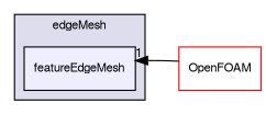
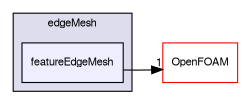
  digraph {
    compound=true
    rankdir=LR
    node [fontname=FreeSans fontsize=10 shape=box]
    n1 [fillcolor="#eeeeff" label=featureEdgeMesh pencolor=black style=filled]
    n2 [color=red label=OpenFOAM]
    subgraph cluster_1 {
      bgcolor="#ddddee"
      fontname=FreeSans
      fontsize=10
      label=edgeMesh
      pencolor=black
      n1
    }
-   n2 -> n1 [headlabel=1 labeldistance=1.5 labelfontname=FreeSans labelfontsize=10]
+   n1 -> n2 [headlabel=1 labeldistance=1.5 labelfontname=FreeSans labelfontsize=10]
  }
